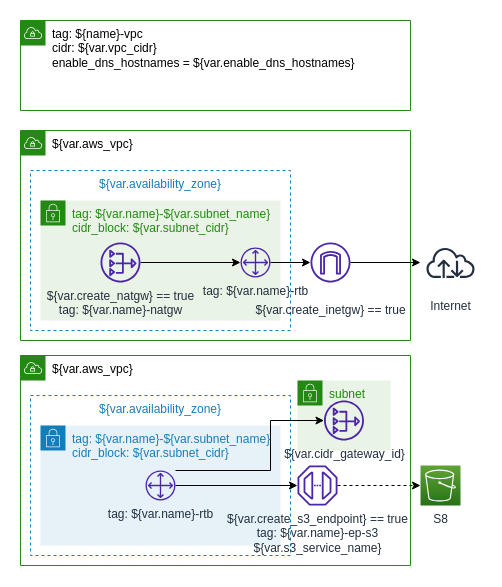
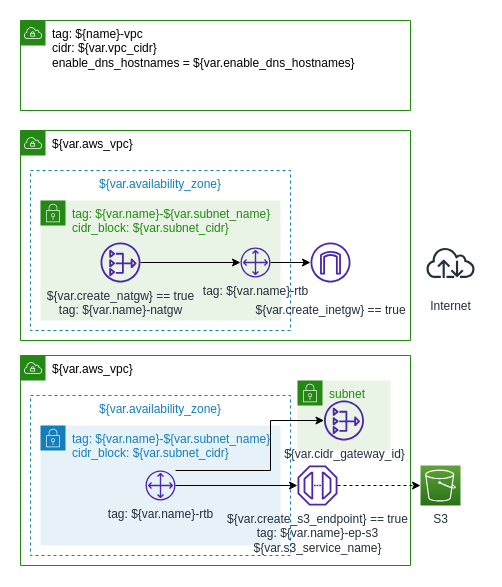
  <mxCell id="0" />
  <mxCell id="1" parent="0" />
  <mxCell id="2" value="tag: ${name}-vpc&lt;br&gt;cidr: ${var.vpc_cidr}&lt;br&gt;enable_dns_hostnames = ${var.enable_dns_hostnames}" style="points=[[0,0],[0.25,0],[0.5,0],[0.75,0],[1,0],[1,0.25],[1,0.5],[1,0.75],[1,1],[0.75,1],[0.5,1],[0.25,1],[0,1],[0,0.75],[0,0.5],[0,0.25]];outlineConnect=0;gradientColor=none;html=1;whiteSpace=wrap;fontSize=12;fontStyle=0;container=1;pointerEvents=0;collapsible=0;recursiveResize=0;shape=mxgraph.aws4.group;grIcon=mxgraph.aws4.group_vpc;strokeColor=#248814;fillColor=none;verticalAlign=top;align=left;spacingLeft=30;fontColor=#000000;dashed=0;" vertex="1" parent="1"><mxGeometry x="20" y="20" width="390" height="90" as="geometry" /></mxCell>
  <mxCell id="3" value="" style="group" vertex="1" connectable="0" parent="1"><mxGeometry x="20" y="130" width="460" height="210" as="geometry" /></mxCell>
  <mxCell id="4" value="${var.aws_vpc}" style="points=[[0,0],[0.25,0],[0.5,0],[0.75,0],[1,0],[1,0.25],[1,0.5],[1,0.75],[1,1],[0.75,1],[0.5,1],[0.25,1],[0,1],[0,0.75],[0,0.5],[0,0.25]];outlineConnect=0;gradientColor=none;html=1;whiteSpace=wrap;fontSize=12;fontStyle=0;container=1;pointerEvents=0;collapsible=0;recursiveResize=0;shape=mxgraph.aws4.group;grIcon=mxgraph.aws4.group_vpc;strokeColor=#248814;fillColor=none;verticalAlign=top;align=left;spacingLeft=30;fontColor=#000000;dashed=0;" vertex="1" parent="3"><mxGeometry width="390" height="210" as="geometry" /></mxCell>
  <mxCell id="5" value="${var.availability_zone}" style="fillColor=none;strokeColor=#147EBA;dashed=1;verticalAlign=top;fontStyle=0;fontColor=#147EBA;" vertex="1" parent="4"><mxGeometry x="10" y="40" width="260" height="160" as="geometry" /></mxCell>
  <mxCell id="6" value="tag: ${var.name}-${var.subnet_name}&lt;br&gt;cidr_block: ${var.subnet_cidr}" style="points=[[0,0],[0.25,0],[0.5,0],[0.75,0],[1,0],[1,0.25],[1,0.5],[1,0.75],[1,1],[0.75,1],[0.5,1],[0.25,1],[0,1],[0,0.75],[0,0.5],[0,0.25]];outlineConnect=0;gradientColor=none;html=1;whiteSpace=wrap;fontSize=12;fontStyle=0;container=1;pointerEvents=0;collapsible=0;recursiveResize=0;shape=mxgraph.aws4.group;grIcon=mxgraph.aws4.group_security_group;grStroke=0;strokeColor=#248814;fillColor=#E9F3E6;verticalAlign=top;align=left;spacingLeft=30;fontColor=#248814;dashed=0;" vertex="1" parent="4"><mxGeometry x="20" y="70" width="240" height="120" as="geometry" /></mxCell>
  <mxCell id="7" value="tag: ${var.name}-rtb" style="sketch=0;outlineConnect=0;fontColor=#232F3E;gradientColor=none;fillColor=#4D27AA;strokeColor=none;dashed=0;verticalLabelPosition=bottom;verticalAlign=top;align=center;html=1;fontSize=12;fontStyle=0;aspect=fixed;pointerEvents=1;shape=mxgraph.aws4.customer_gateway;" vertex="1" parent="6"><mxGeometry x="200" y="47" width="30" height="30" as="geometry" /></mxCell>
  <mxCell id="8" style="edgeStyle=orthogonalEdgeStyle;rounded=0;orthogonalLoop=1;jettySize=auto;html=1;fontColor=#000000;" edge="1" parent="4" source="9" target="7"><mxGeometry relative="1" as="geometry" /></mxCell>
  <mxCell id="9" value="${var.create_natgw} == true&lt;br&gt;tag: ${var.name}-natgw" style="sketch=0;outlineConnect=0;fontColor=#232F3E;gradientColor=none;fillColor=#4D27AA;strokeColor=none;dashed=0;verticalLabelPosition=bottom;verticalAlign=top;align=center;html=1;fontSize=12;fontStyle=0;aspect=fixed;pointerEvents=1;shape=mxgraph.aws4.nat_gateway;" vertex="1" parent="4"><mxGeometry x="80" y="112" width="40" height="40" as="geometry" /></mxCell>
  <mxCell id="10" value="&lt;br&gt;${var.create_inetgw} == true" style="sketch=0;outlineConnect=0;fontColor=#232F3E;gradientColor=none;fillColor=#4D27AA;strokeColor=none;dashed=0;verticalLabelPosition=bottom;verticalAlign=top;align=center;html=1;fontSize=12;fontStyle=0;aspect=fixed;pointerEvents=1;shape=mxgraph.aws4.internet_gateway;" vertex="1" parent="4"><mxGeometry x="290" y="112" width="40" height="40" as="geometry" /></mxCell>
  <mxCell id="11" style="edgeStyle=orthogonalEdgeStyle;rounded=0;orthogonalLoop=1;jettySize=auto;html=1;fontColor=#000000;" edge="1" parent="4" source="7" target="10"><mxGeometry relative="1" as="geometry" /></mxCell>
  <mxCell id="12" value="Internet" style="sketch=0;outlineConnect=0;fontColor=#232F3E;gradientColor=none;strokeColor=#232F3E;fillColor=#ffffff;dashed=0;verticalLabelPosition=bottom;verticalAlign=top;align=center;html=1;fontSize=12;fontStyle=0;aspect=fixed;shape=mxgraph.aws4.resourceIcon;resIcon=mxgraph.aws4.internet;" vertex="1" parent="3"><mxGeometry x="400" y="102" width="60" height="60" as="geometry" /></mxCell>
- <mxCell id="13" style="edgeStyle=orthogonalEdgeStyle;rounded=0;orthogonalLoop=1;jettySize=auto;html=1;fontColor=#000000;" edge="1" parent="3" source="10" target="12"><mxGeometry relative="1" as="geometry" /></mxCell>
  <mxCell id="14" value="" style="group" vertex="1" connectable="0" parent="1"><mxGeometry x="20" y="355" width="440" height="210" as="geometry" /></mxCell>
  <mxCell id="15" value="${var.aws_vpc}" style="points=[[0,0],[0.25,0],[0.5,0],[0.75,0],[1,0],[1,0.25],[1,0.5],[1,0.75],[1,1],[0.75,1],[0.5,1],[0.25,1],[0,1],[0,0.75],[0,0.5],[0,0.25]];outlineConnect=0;gradientColor=none;html=1;whiteSpace=wrap;fontSize=12;fontStyle=0;container=1;pointerEvents=0;collapsible=0;recursiveResize=0;shape=mxgraph.aws4.group;grIcon=mxgraph.aws4.group_vpc;strokeColor=#248814;fillColor=none;verticalAlign=top;align=left;spacingLeft=30;fontColor=#000000;dashed=0;" vertex="1" parent="14"><mxGeometry width="390" height="210" as="geometry" /></mxCell>
  <mxCell id="16" value="${var.availability_zone}" style="fillColor=none;strokeColor=#147EBA;dashed=1;verticalAlign=top;fontStyle=0;fontColor=#147EBA;" vertex="1" parent="15"><mxGeometry x="10" y="40" width="260" height="160" as="geometry" /></mxCell>
  <mxCell id="17" value="tag: ${var.name}-${var.subnet_name}&lt;br&gt;cidr_block: ${var.subnet_cidr}" style="points=[[0,0],[0.25,0],[0.5,0],[0.75,0],[1,0],[1,0.25],[1,0.5],[1,0.75],[1,1],[0.75,1],[0.5,1],[0.25,1],[0,1],[0,0.75],[0,0.5],[0,0.25]];outlineConnect=0;gradientColor=none;html=1;whiteSpace=wrap;fontSize=12;fontStyle=0;container=1;pointerEvents=0;collapsible=0;recursiveResize=0;shape=mxgraph.aws4.group;grIcon=mxgraph.aws4.group_security_group;grStroke=0;strokeColor=#147EBA;fillColor=#E6F2F8;verticalAlign=top;align=left;spacingLeft=30;fontColor=#147EBA;dashed=0;" vertex="1" parent="15"><mxGeometry x="20" y="70" width="240" height="120" as="geometry" /></mxCell>
  <mxCell id="18" value="tag: ${var.name}-rtb" style="sketch=0;outlineConnect=0;fontColor=#232F3E;gradientColor=none;fillColor=#4D27AA;strokeColor=none;dashed=0;verticalLabelPosition=bottom;verticalAlign=top;align=center;html=1;fontSize=12;fontStyle=0;aspect=fixed;pointerEvents=1;shape=mxgraph.aws4.customer_gateway;" vertex="1" parent="17"><mxGeometry x="105" y="45" width="30" height="30" as="geometry" /></mxCell>
  <mxCell id="19" value="${var.create_s3_endpoint} == true&lt;br&gt;tag: ${var.name}-ep-s3&lt;br&gt;${var.s3_service_name}" style="sketch=0;outlineConnect=0;fontColor=#232F3E;gradientColor=none;fillColor=#4D27AA;strokeColor=none;dashed=0;verticalLabelPosition=bottom;verticalAlign=top;align=center;html=1;fontSize=12;fontStyle=0;aspect=fixed;pointerEvents=1;shape=mxgraph.aws4.endpoint;" vertex="1" parent="15"><mxGeometry x="277" y="110" width="40" height="40" as="geometry" /></mxCell>
  <mxCell id="20" style="edgeStyle=orthogonalEdgeStyle;rounded=0;orthogonalLoop=1;jettySize=auto;html=1;fontColor=#000000;" edge="1" parent="15" source="18" target="19"><mxGeometry relative="1" as="geometry" /></mxCell>
  <mxCell id="21" value="subnet" style="points=[[0,0],[0.25,0],[0.5,0],[0.75,0],[1,0],[1,0.25],[1,0.5],[1,0.75],[1,1],[0.75,1],[0.5,1],[0.25,1],[0,1],[0,0.75],[0,0.5],[0,0.25]];outlineConnect=0;gradientColor=none;html=1;whiteSpace=wrap;fontSize=12;fontStyle=0;container=1;pointerEvents=0;collapsible=0;recursiveResize=0;shape=mxgraph.aws4.group;grIcon=mxgraph.aws4.group_security_group;grStroke=0;strokeColor=#248814;fillColor=#E9F3E6;verticalAlign=top;align=left;spacingLeft=30;fontColor=#248814;dashed=0;" vertex="1" parent="15"><mxGeometry x="277" y="25" width="93" height="70" as="geometry" /></mxCell>
  <mxCell id="22" value="${var.cidr_gateway_id}" style="sketch=0;outlineConnect=0;fontColor=#232F3E;gradientColor=none;fillColor=#4D27AA;strokeColor=none;dashed=0;verticalLabelPosition=bottom;verticalAlign=top;align=center;html=1;fontSize=12;fontStyle=0;aspect=fixed;pointerEvents=1;shape=mxgraph.aws4.nat_gateway;" vertex="1" parent="21"><mxGeometry x="26.5" y="20" width="40" height="40" as="geometry" /></mxCell>
  <mxCell id="23" style="edgeStyle=orthogonalEdgeStyle;rounded=0;orthogonalLoop=1;jettySize=auto;html=1;fontColor=#000000;" edge="1" parent="15" source="18" target="22"><mxGeometry relative="1" as="geometry"><Array as="points"><mxPoint x="250" y="115" /><mxPoint x="250" y="65" /></Array></mxGeometry></mxCell>
- <mxCell id="24" value="S8" style="sketch=0;points=[[0,0,0],[0.25,0,0],[0.5,0,0],[0.75,0,0],[1,0,0],[0,1,0],[0.25,1,0],[0.5,1,0],[0.75,1,0],[1,1,0],[0,0.25,0],[0,0.5,0],[0,0.75,0],[1,0.25,0],[1,0.5,0],[1,0.75,0]];outlineConnect=0;fontColor=#232F3E;gradientColor=#60A337;gradientDirection=north;fillColor=#277116;strokeColor=#ffffff;dashed=0;verticalLabelPosition=bottom;verticalAlign=top;align=center;html=1;fontSize=12;fontStyle=0;aspect=fixed;shape=mxgraph.aws4.resourceIcon;resIcon=mxgraph.aws4.s3;" vertex="1" parent="14"><mxGeometry x="400" y="110" width="40" height="40" as="geometry" /></mxCell>
+ <mxCell id="24" value="S3" style="sketch=0;points=[[0,0,0],[0.25,0,0],[0.5,0,0],[0.75,0,0],[1,0,0],[0,1,0],[0.25,1,0],[0.5,1,0],[0.75,1,0],[1,1,0],[0,0.25,0],[0,0.5,0],[0,0.75,0],[1,0.25,0],[1,0.5,0],[1,0.75,0]];outlineConnect=0;fontColor=#232F3E;gradientColor=#60A337;gradientDirection=north;fillColor=#277116;strokeColor=#ffffff;dashed=0;verticalLabelPosition=bottom;verticalAlign=top;align=center;html=1;fontSize=12;fontStyle=0;aspect=fixed;shape=mxgraph.aws4.resourceIcon;resIcon=mxgraph.aws4.s3;" vertex="1" parent="14"><mxGeometry x="400" y="110" width="40" height="40" as="geometry" /></mxCell>
  <mxCell id="25" style="edgeStyle=orthogonalEdgeStyle;rounded=0;orthogonalLoop=1;jettySize=auto;html=1;fontColor=#000000;dashed=1;" edge="1" parent="14" source="19" target="24"><mxGeometry relative="1" as="geometry" /></mxCell>
